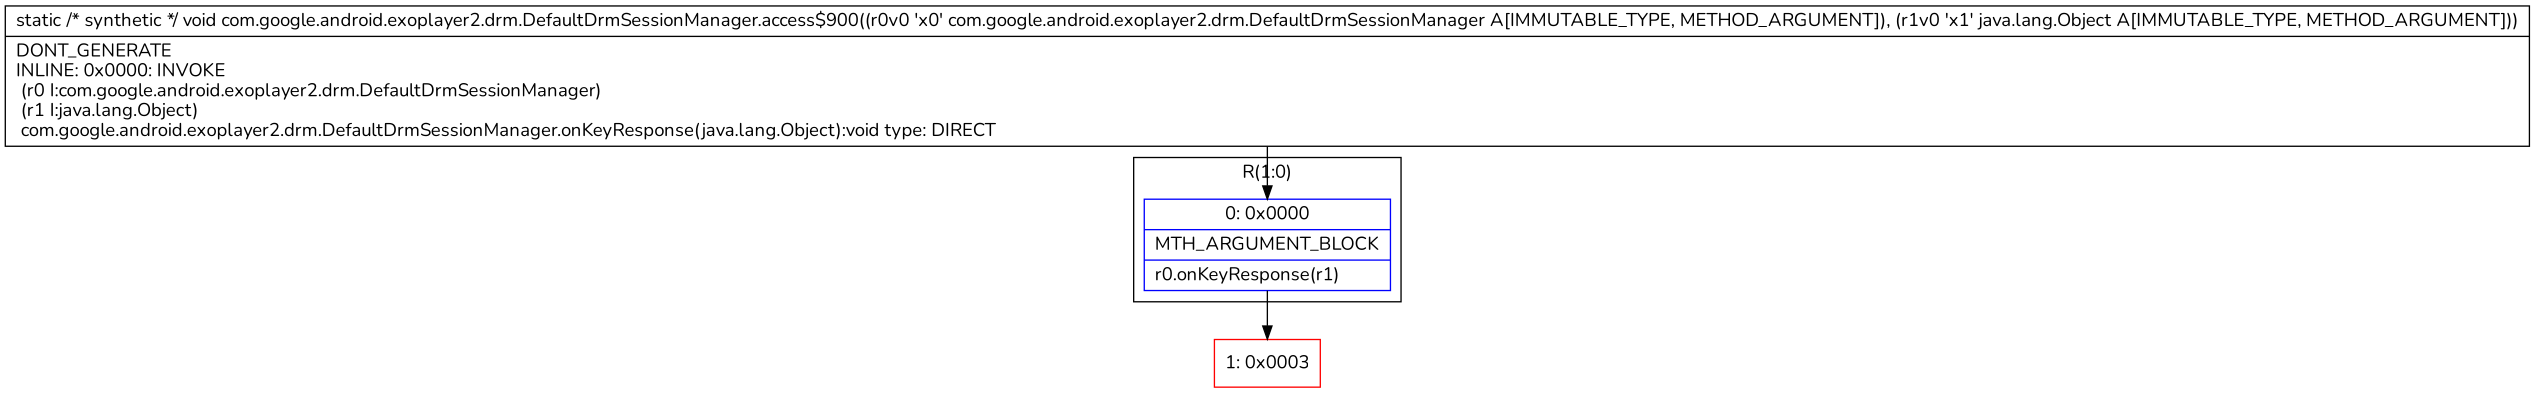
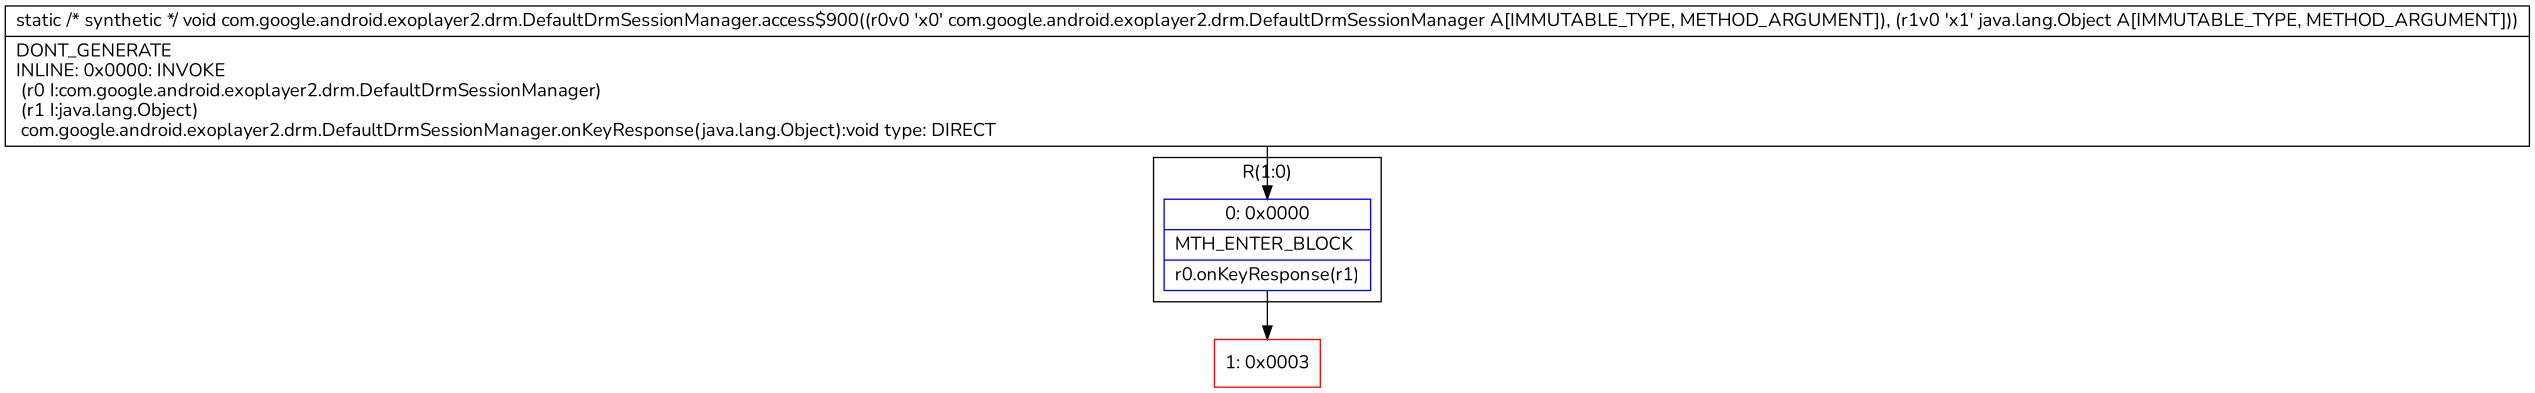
  digraph {
    fontname=Nunito
    node [shape=record fontname=Nunito]
    edge [fontname=Nunito]
-   n1 [color=blue label="{0\:\ 0x0000|MTH_ARGUMENT_BLOCK\l|r0.onKeyResponse(r1)\l}"]
+   n1 [color=blue label="{0\:\ 0x0000|MTH_ENTER_BLOCK\l|r0.onKeyResponse(r1)\l}"]
    n2 [color=red label="{1\:\ 0x0003}"]
    n3 [label="{static \/* synthetic *\/ void com.google.android.exoplayer2.drm.DefaultDrmSessionManager.access$900((r0v0 'x0' com.google.android.exoplayer2.drm.DefaultDrmSessionManager A[IMMUTABLE_TYPE, METHOD_ARGUMENT]), (r1v0 'x1' java.lang.Object A[IMMUTABLE_TYPE, METHOD_ARGUMENT]))  | DONT_GENERATE\lINLINE: 0x0000: INVOKE  \l  (r0 I:com.google.android.exoplayer2.drm.DefaultDrmSessionManager)\l  (r1 I:java.lang.Object)\l com.google.android.exoplayer2.drm.DefaultDrmSessionManager.onKeyResponse(java.lang.Object):void type: DIRECT\l}"]
    subgraph cluster_1 {
      label="R(1:0)"
      n1
    }
    n1 -> n2
    n3 -> n1
  }
